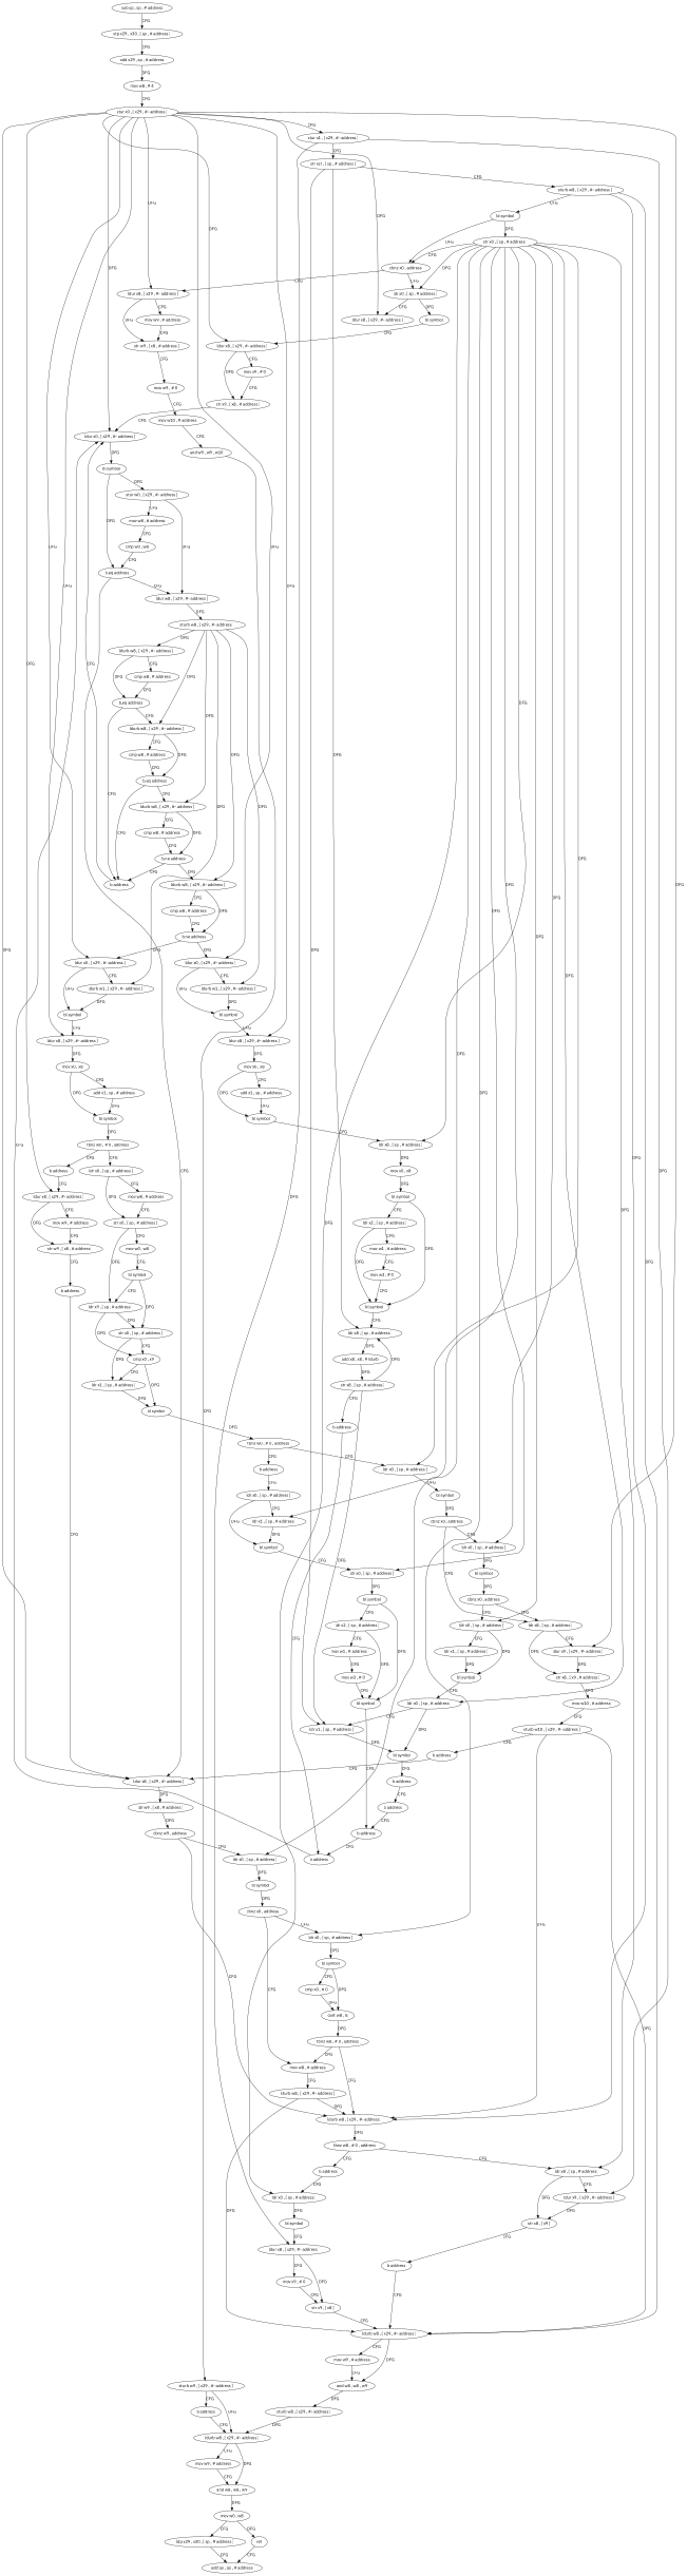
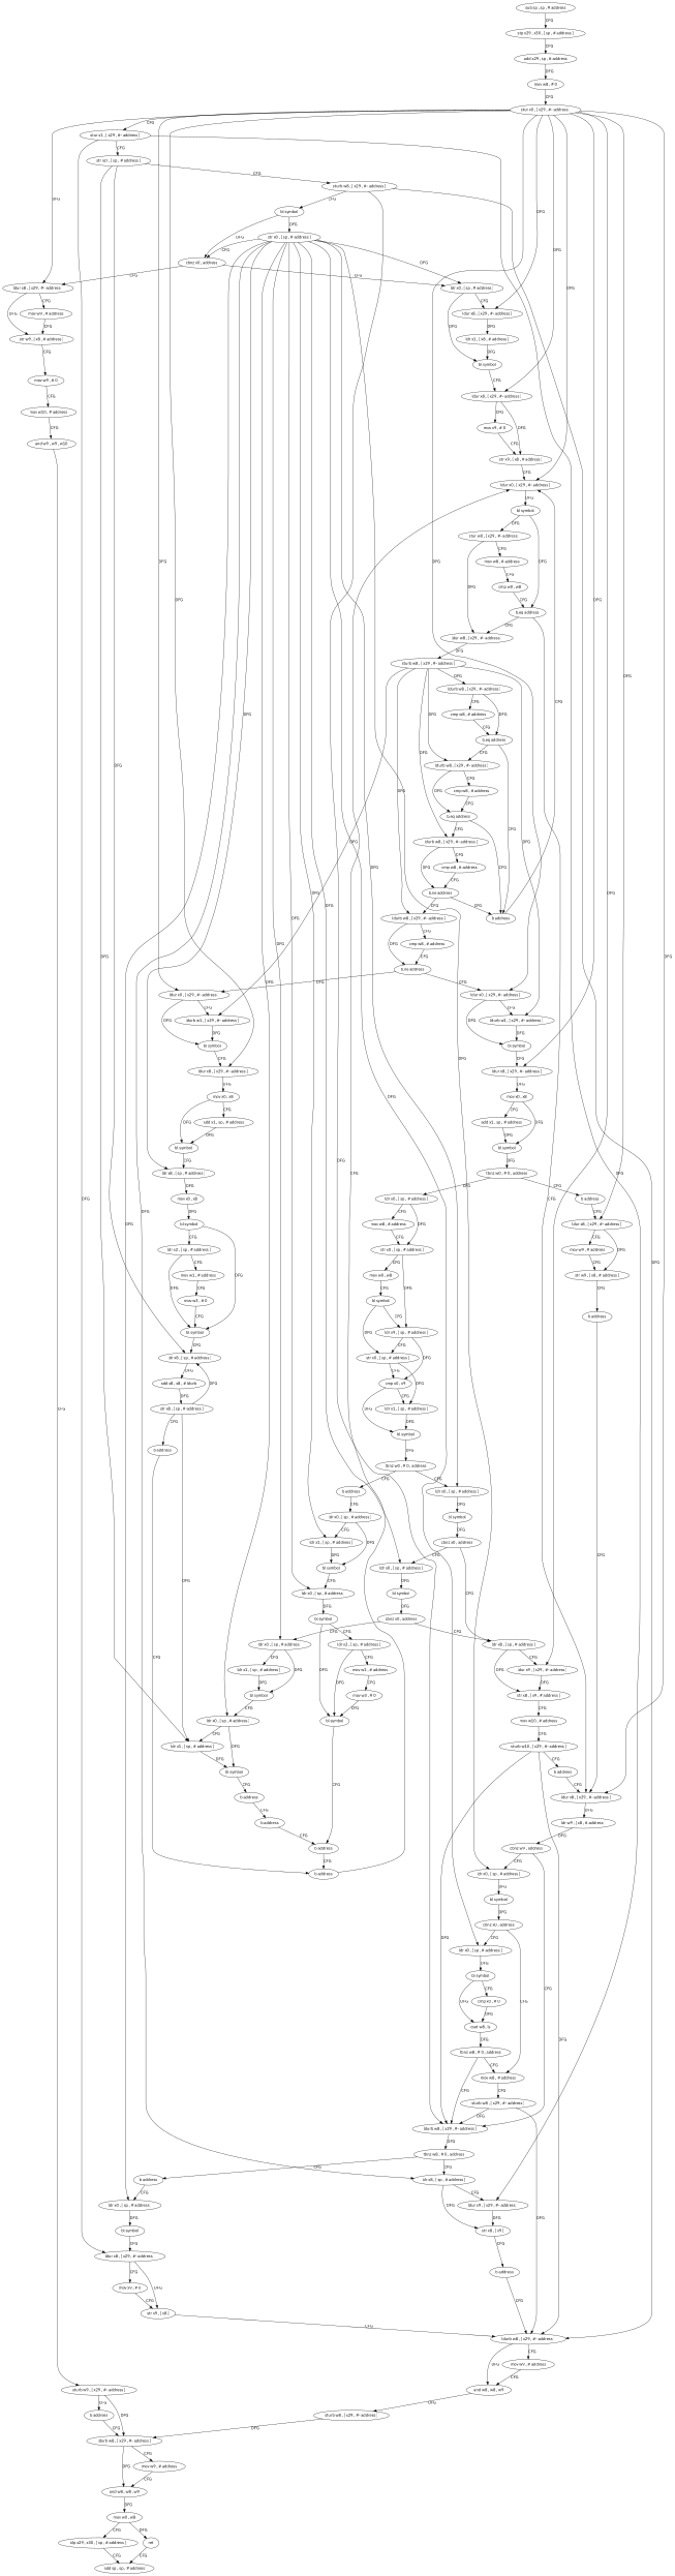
  digraph {
    fontname="IBM Plex Sans"
    node [fontname="IBM Plex Sans"]
    edge [fontname="IBM Plex Sans"]
    n1 [label="sub sp , sp , # address"]
    n2 [label="stp x29 , x30 , [ sp , # address ]"]
    n3 [label="add x29 , sp , # address"]
-   n4 [label="mov w8 , # 4"]
+   n4 [label="mov w8 , # 0"]
    n5 [label="stur x0 , [ x29 , #- address ]"]
    n6 [label="stur x1 , [ x29 , #- address ]"]
    n7 [label="ldur x8 , [ x29 , #- address ]"]
    n8 [label="ldur x8 , [ x29 , #- address ]"]
    n9 [label="ldur x8 , [ x29 , #- address ]"]
    n10 [label="ldur x0 , [ x29 , #- address ]"]
    n11 [label="ldur x8 , [ x29 , #- address ]"]
    n12 [label="ldur x0 , [ x29 , #- address ]"]
    n13 [label="ldur x0 , [ x29 , #- address ]"]
    n14 [label="ldur x8 , [ x29 , #- address ]"]
    n15 [label="ldur x8 , [ x29 , #- address ]"]
    n16 [label="ldur x8 , [ x29 , #- address ]"]
    n17 [label="ldur x9 , [ x29 , #- address ]"]
    n18 [label="str xzr , [ sp , # address ]"]
    n19 [label="ldur x9 , [ x29 , #- address ]"]
    n20 [label="ldur x8 , [ x29 , #- address ]"]
    n21 [label="mov w9 , # address"]
    n22 [label="str w9 , [ x8 , # address ]"]
+   n23 [label="ldr x1 , [ x8 , # address ]"]
    n24 [label="mov x9 , # 0"]
    n25 [label="str x9 , [ x8 , # address ]"]
    n26 [label="bl symbol"]
    n27 [label="ldr w9 , [ x8 , # address ]"]
    n28 [label="ldurb w1 , [ x29 , #- address ]"]
    n29 [label="bl symbol"]
    n30 [label="ldurb w1 , [ x29 , #- address ]"]
    n31 [label="bl symbol"]
    n32 [label="mov x0 , x8"]
    n33 [label="mov x0 , x8"]
    n34 [label="mov w9 , # address"]
    n35 [label="str w9 , [ x8 , # address ]"]
    n36 [label="str x8 , [ x9 , # address ]"]
    n37 [label="sturb w8 , [ x29 , #- address ]"]
    n38 [label="ldr x8 , [ sp , # address ]"]
    n39 [label="ldr x1 , [ sp , # address ]"]
    n40 [label="str x8 , [ x9 ]"]
    n41 [label="mov x9 , # 0"]
    n42 [label="str x9 , [ x8 ]"]
    n43 [label="bl symbol"]
    n44 [label="ldurb w8 , [ x29 , #- address ]"]
    n45 [label="ldurb w8 , [ x29 , #- address ]"]
    n46 [label="add x8 , x8 , # ldurb"]
    n47 [label="bl symbol"]
    n48 [label="str x0 , [ sp , # address ]"]
    n49 [label="cbnz x0 , address"]
    n50 [label="tbnz w8 , # 0 , address"]
    n51 [label="mov w9 , # address"]
    n52 [label="and w8 , w8 , w9"]
    n53 [label="ldr x0 , [ sp , # address ]"]
    n54 [label="ldr x0 , [ sp , # address ]"]
    n55 [label="ldr x8 , [ sp , # address ]"]
    n56 [label="ldr x0 , [ sp , # address ]"]
    n57 [label="ldr x0 , [ sp , # address ]"]
    n58 [label="ldr x8 , [ sp , # address ]"]
    n59 [label="ldr x0 , [ sp , # address ]"]
    n60 [label="ldr x0 , [ sp , # address ]"]
    n61 [label="ldr x0 , [ sp , # address ]"]
    n62 [label="ldr x1 , [ sp , # address ]"]
    n63 [label="ldr x0 , [ sp , # address ]"]
    n64 [label="ldr x0 , [ sp , # address ]"]
    n65 [label="bl symbol"]
    n66 [label="bl symbol"]
    n67 [label="bl symbol"]
    n68 [label="bl symbol"]
    n69 [label="mov x0 , x8"]
    n70 [label="bl symbol"]
    n71 [label="bl symbol"]
    n72 [label="ldr x1 , [ sp , # address ]"]
    n73 [label="bl symbol"]
    n74 [label="bl symbol"]
    n75 [label="bl symbol"]
    n76 [label="mov w9 , # 0"]
    n77 [label="stur w0 , [ x29 , #- address ]"]
    n78 [label="b.eq address"]
    n79 [label="mov w10 , # address"]
    n80 [label="and w9 , w9 , w10"]
    n81 [label="sturb w9 , [ x29 , #- address ]"]
    n82 [label="b address"]
    n83 [label="ldurb w8 , [ x29 , #- address ]"]
    n84 [label="mov w9 , # address"]
    n85 [label="and w8 , w8 , w9"]
    n86 [label="mov w0 , w8"]
    n87 [label="cbnz w9 , address"]
    n88 [label="b address"]
    n89 [label="cbnz x0 , address"]
    n90 [label="ldur w8 , [ x29 , #- address ]"]
    n91 [label="sturb w8 , [ x29 , #- address ]"]
    n92 [label="ldurb w8 , [ x29 , #- address ]"]
    n93 [label="ldurb w8 , [ x29 , #- address ]"]
    n94 [label="ldurb w8 , [ x29 , #- address ]"]
    n95 [label="ldurb w8 , [ x29 , #- address ]"]
    n96 [label="cmp w8 , # address"]
    n97 [label="b.eq address"]
    n98 [label="cmp w8 , # address"]
    n99 [label="b.eq address"]
    n100 [label="cmp w8 , # address"]
    n101 [label="b.ne address"]
    n102 [label="cmp w8 , # address"]
    n103 [label="b.ne address"]
    n104 [label="b address"]
    n105 [label="ldp x29 , x30 , [ sp , # address ]"]
    n106 [label=ret]
    n107 [label="add sp , sp , # address"]
    n108 [label="b address"]
    n109 [label="mov w8 , # address"]
    n110 [label="sturb w8 , [ x29 , #- address ]"]
    n111 [label="cmp x0 , # 0"]
    n112 [label="cset w8 , ls"]
    n113 [label="sturb w8 , [ x29 , #- address ]"]
    n114 [label="tbnz w8 , # 0 , address"]
    n115 [label="mov w8 , # address"]
    n116 [label="cmp w0 , w8"]
    n117 [label="add x1 , sp , # address"]
    n118 [label="bl symbol"]
    n119 [label="tbnz w0 , # 0 , address"]
    n120 [label="ldr x0 , [ sp , # address ]"]
    n121 [label="b address"]
    n122 [label="mov w8 , # address"]
    n123 [label="str x0 , [ sp , # address ]"]
    n124 [label="mov w0 , w8"]
    n125 [label="ldr x9 , [ sp , # address ]"]
    n126 [label="add x1 , sp , # address"]
    n127 [label="bl symbol"]
    n128 [label="bl symbol"]
    n129 [label="ldr x2 , [ sp , # address ]"]
    n130 [label="bl symbol"]
    n131 [label="mov w1 , # address"]
    n132 [label="mov w3 , # 0"]
    n133 [label="str x8 , [ sp , # address ]"]
    n134 [label="b address"]
    n135 [label="b address"]
    n136 [label="bl symbol"]
    n137 [label="str x0 , [ sp , # address ]"]
    n138 [label="cmp x0 , x9"]
    n139 [label="ldr x1 , [ sp , # address ]"]
    n140 [label="bl symbol"]
    n141 [label="tbnz w0 , # 0 , address"]
    n142 [label="b address"]
    n143 [label="ldr x0 , [ sp , # address ]"]
    n144 [label="cbnz x0 , address"]
    n145 [label="b address"]
    n146 [label="ldr x8 , [ sp , # address ]"]
    n147 [label="mov w10 , # address"]
    n148 [label="cbnz x0 , address"]
    n149 [label="sturb w10 , [ x29 , #- address ]"]
    n150 [label="b address"]
    n151 [label="ldr x2 , [ sp , # address ]"]
    n152 [label="bl symbol"]
    n153 [label="mov w1 , # address"]
    n154 [label="b address"]
    n155 [label="mov w3 , # 0"]
    n156 [label="b address"]
    n157 [label="b address"]
    n1 -> n2 [label=CFG]
    n2 -> n3 [label=CFG]
    n3 -> n4 [label=DFG]
    n4 -> n5 [label=CFG]
    n5 -> n6 [label=CFG]
    n5 -> n7 [label=DFG]
    n5 -> n8 [label=DFG]
    n5 -> n9 [label=DFG]
    n5 -> n10 [label=DFG]
    n5 -> n11 [label=DFG]
    n5 -> n12 [label=DFG]
    n5 -> n13 [label=DFG]
    n5 -> n14 [label=DFG]
    n5 -> n15 [label=DFG]
    n5 -> n16 [label=DFG]
    n5 -> n17 [label=DFG]
    n6 -> n18 [label=CFG]
    n6 -> n19 [label=DFG]
    n6 -> n20 [label=DFG]
    n7 -> n21 [label=CFG]
    n7 -> n22 [label=DFG]
+   n8 -> n23 [label=DFG]
    n9 -> n24 [label=CFG]
    n9 -> n25 [label=DFG]
    n10 -> n26 [label=DFG]
    n11 -> n27 [label=DFG]
    n12 -> n28 [label=CFG]
    n12 -> n29 [label=DFG]
    n13 -> n30 [label=CFG]
    n13 -> n31 [label=DFG]
    n14 -> n32 [label=DFG]
    n15 -> n33 [label=DFG]
    n16 -> n34 [label=CFG]
    n16 -> n35 [label=DFG]
    n17 -> n36 [label=DFG]
    n18 -> n37 [label=CFG]
    n18 -> n38 [label=DFG]
    n18 -> n39 [label=DFG]
    n19 -> n40 [label=DFG]
    n20 -> n41 [label=CFG]
    n20 -> n42 [label=DFG]
    n21 -> n22 [label=CFG]
    n22 -> n76 [label=CFG]
+   n23 -> n65 [label=DFG]
    n24 -> n25 [label=CFG]
    n25 -> n10 [label=CFG]
    n26 -> n77 [label=DFG]
    n26 -> n78 [label=DFG]
    n27 -> n87 [label=DFG]
    n28 -> n29 [label=DFG]
    n29 -> n14 [label=CFG]
    n30 -> n31 [label=DFG]
    n31 -> n15 [label=CFG]
    n32 -> n117 [label=CFG]
    n32 -> n118 [label=DFG]
    n33 -> n126 [label=CFG]
    n33 -> n127 [label=DFG]
    n34 -> n35 [label=CFG]
    n35 -> n145 [label=CFG]
    n36 -> n147 [label=CFG]
    n37 -> n43 [label=CFG]
    n37 -> n44 [label=DFG]
    n37 -> n45 [label=DFG]
    n38 -> n46 [label=DFG]
    n39 -> n47 [label=DFG]
    n40 -> n108 [label=CFG]
    n41 -> n42 [label=CFG]
    n42 -> n45 [label=CFG]
    n43 -> n48 [label=DFG]
    n43 -> n49 [label=DFG]
    n44 -> n50 [label=DFG]
    n45 -> n51 [label=CFG]
    n45 -> n52 [label=DFG]
    n46 -> n133 [label=DFG]
    n47 -> n156 [label=CFG]
    n48 -> n49 [label=CFG]
    n48 -> n53 [label=DFG]
    n48 -> n54 [label=DFG]
    n48 -> n55 [label=DFG]
    n48 -> n56 [label=DFG]
    n48 -> n57 [label=DFG]
    n48 -> n58 [label=DFG]
    n48 -> n59 [label=DFG]
    n48 -> n60 [label=DFG]
    n48 -> n61 [label=DFG]
    n48 -> n62 [label=DFG]
    n48 -> n63 [label=DFG]
    n48 -> n64 [label=DFG]
    n49 -> n7 [label=CFG]
    n49 -> n53 [label=CFG]
    n50 -> n55 [label=CFG]
    n50 -> n88 [label=CFG]
    n51 -> n52 [label=CFG]
    n52 -> n113 [label=DFG]
    n53 -> n8 [label=CFG]
    n53 -> n65 [label=DFG]
    n54 -> n66 [label=DFG]
    n55 -> n19 [label=CFG]
    n55 -> n40 [label=DFG]
    n56 -> n67 [label=DFG]
    n57 -> n68 [label=DFG]
    n58 -> n69 [label=DFG]
    n59 -> n70 [label=DFG]
    n60 -> n71 [label=DFG]
    n61 -> n72 [label=CFG]
    n61 -> n73 [label=DFG]
    n62 -> n74 [label=DFG]
    n63 -> n75 [label=DFG]
    n64 -> n39 [label=CFG]
    n64 -> n47 [label=DFG]
    n65 -> n9 [label=CFG]
    n66 -> n89 [label=DFG]
    n67 -> n111 [label=CFG]
    n67 -> n112 [label=DFG]
    n68 -> n20 [label=CFG]
    n69 -> n128 [label=DFG]
    n70 -> n144 [label=DFG]
    n71 -> n148 [label=DFG]
    n72 -> n73 [label=DFG]
    n73 -> n64 [label=CFG]
    n74 -> n63 [label=CFG]
    n75 -> n151 [label=CFG]
    n75 -> n152 [label=DFG]
    n76 -> n79 [label=CFG]
    n77 -> n90 [label=DFG]
    n77 -> n115 [label=CFG]
    n78 -> n11 [label=CFG]
    n78 -> n90 [label=CFG]
    n79 -> n80 [label=CFG]
    n80 -> n81 [label=CFG]
    n81 -> n82 [label=CFG]
    n81 -> n83 [label=DFG]
    n82 -> n83 [label=CFG]
    n83 -> n84 [label=CFG]
    n83 -> n85 [label=DFG]
    n84 -> n85 [label=CFG]
    n85 -> n86 [label=DFG]
    n86 -> n105 [label=CFG]
    n86 -> n106 [label=DFG]
    n87 -> n44 [label=CFG]
    n87 -> n54 [label=CFG]
    n88 -> n57 [label=CFG]
    n89 -> n56 [label=CFG]
    n89 -> n109 [label=CFG]
    n90 -> n91 [label=DFG]
    n91 -> n28 [label=DFG]
    n91 -> n30 [label=DFG]
    n91 -> n92 [label=DFG]
    n91 -> n93 [label=DFG]
    n91 -> n94 [label=DFG]
    n91 -> n95 [label=DFG]
    n92 -> n96 [label=CFG]
    n92 -> n97 [label=DFG]
    n93 -> n98 [label=CFG]
    n93 -> n99 [label=DFG]
    n94 -> n100 [label=CFG]
    n94 -> n101 [label=DFG]
    n95 -> n102 [label=CFG]
    n95 -> n103 [label=DFG]
    n96 -> n97 [label=CFG]
    n97 -> n93 [label=CFG]
    n97 -> n104 [label=CFG]
    n98 -> n99 [label=CFG]
    n99 -> n94 [label=CFG]
    n99 -> n104 [label=CFG]
    n100 -> n101 [label=CFG]
    n101 -> n95 [label=CFG]
    n101 -> n104 [label=CFG]
    n102 -> n103 [label=CFG]
    n103 -> n12 [label=CFG]
    n103 -> n13 [label=CFG]
    n104 -> n10 [label=CFG]
    n105 -> n107 [label=CFG]
    n106 -> n107 [label=CFG]
    n108 -> n45 [label=CFG]
    n109 -> n110 [label=CFG]
    n110 -> n44 [label=DFG]
    n110 -> n45 [label=DFG]
    n111 -> n112 [label=DFG]
    n112 -> n114 [label=DFG]
    n113 -> n83 [label=DFG]
    n114 -> n44 [label=CFG]
    n114 -> n109 [label=CFG]
    n115 -> n116 [label=CFG]
    n116 -> n78 [label=CFG]
    n117 -> n118 [label=DFG]
    n118 -> n119 [label=DFG]
    n119 -> n120 [label=CFG]
    n119 -> n121 [label=CFG]
    n120 -> n122 [label=CFG]
    n120 -> n123 [label=DFG]
    n121 -> n16 [label=CFG]
    n122 -> n123 [label=CFG]
    n123 -> n124 [label=CFG]
    n123 -> n125 [label=DFG]
    n124 -> n136 [label=CFG]
    n125 -> n137 [label=CFG]
    n125 -> n138 [label=DFG]
    n126 -> n127 [label=DFG]
    n127 -> n58 [label=CFG]
    n128 -> n129 [label=CFG]
    n128 -> n130 [label=DFG]
    n129 -> n130 [label=DFG]
    n129 -> n131 [label=CFG]
    n130 -> n38 [label=CFG]
    n131 -> n132 [label=CFG]
    n132 -> n130 [label=CFG]
    n133 -> n38 [label=DFG]
    n133 -> n39 [label=DFG]
    n133 -> n134 [label=CFG]
    n134 -> n135 [label=CFG]
    n135 -> n10 [label=CFG]
    n136 -> n125 [label=CFG]
    n136 -> n137 [label=DFG]
    n137 -> n138 [label=CFG]
    n137 -> n139 [label=DFG]
    n138 -> n139 [label=CFG]
    n138 -> n140 [label=DFG]
    n139 -> n140 [label=DFG]
    n140 -> n141 [label=DFG]
    n141 -> n59 [label=CFG]
    n141 -> n142 [label=CFG]
    n142 -> n143 [label=CFG]
    n143 -> n62 [label=CFG]
    n143 -> n74 [label=DFG]
    n144 -> n60 [label=CFG]
    n144 -> n146 [label=CFG]
    n145 -> n11 [label=CFG]
    n146 -> n17 [label=CFG]
    n146 -> n36 [label=DFG]
    n147 -> n149 [label=CFG]
    n148 -> n61 [label=CFG]
    n148 -> n146 [label=CFG]
    n149 -> n44 [label=DFG]
    n149 -> n45 [label=DFG]
    n149 -> n150 [label=CFG]
    n150 -> n11 [label=CFG]
    n151 -> n152 [label=DFG]
    n151 -> n153 [label=CFG]
    n152 -> n154 [label=CFG]
    n153 -> n155 [label=CFG]
    n154 -> n135 [label=CFG]
    n155 -> n152 [label=CFG]
    n156 -> n157 [label=CFG]
    n157 -> n154 [label=CFG]
  }
